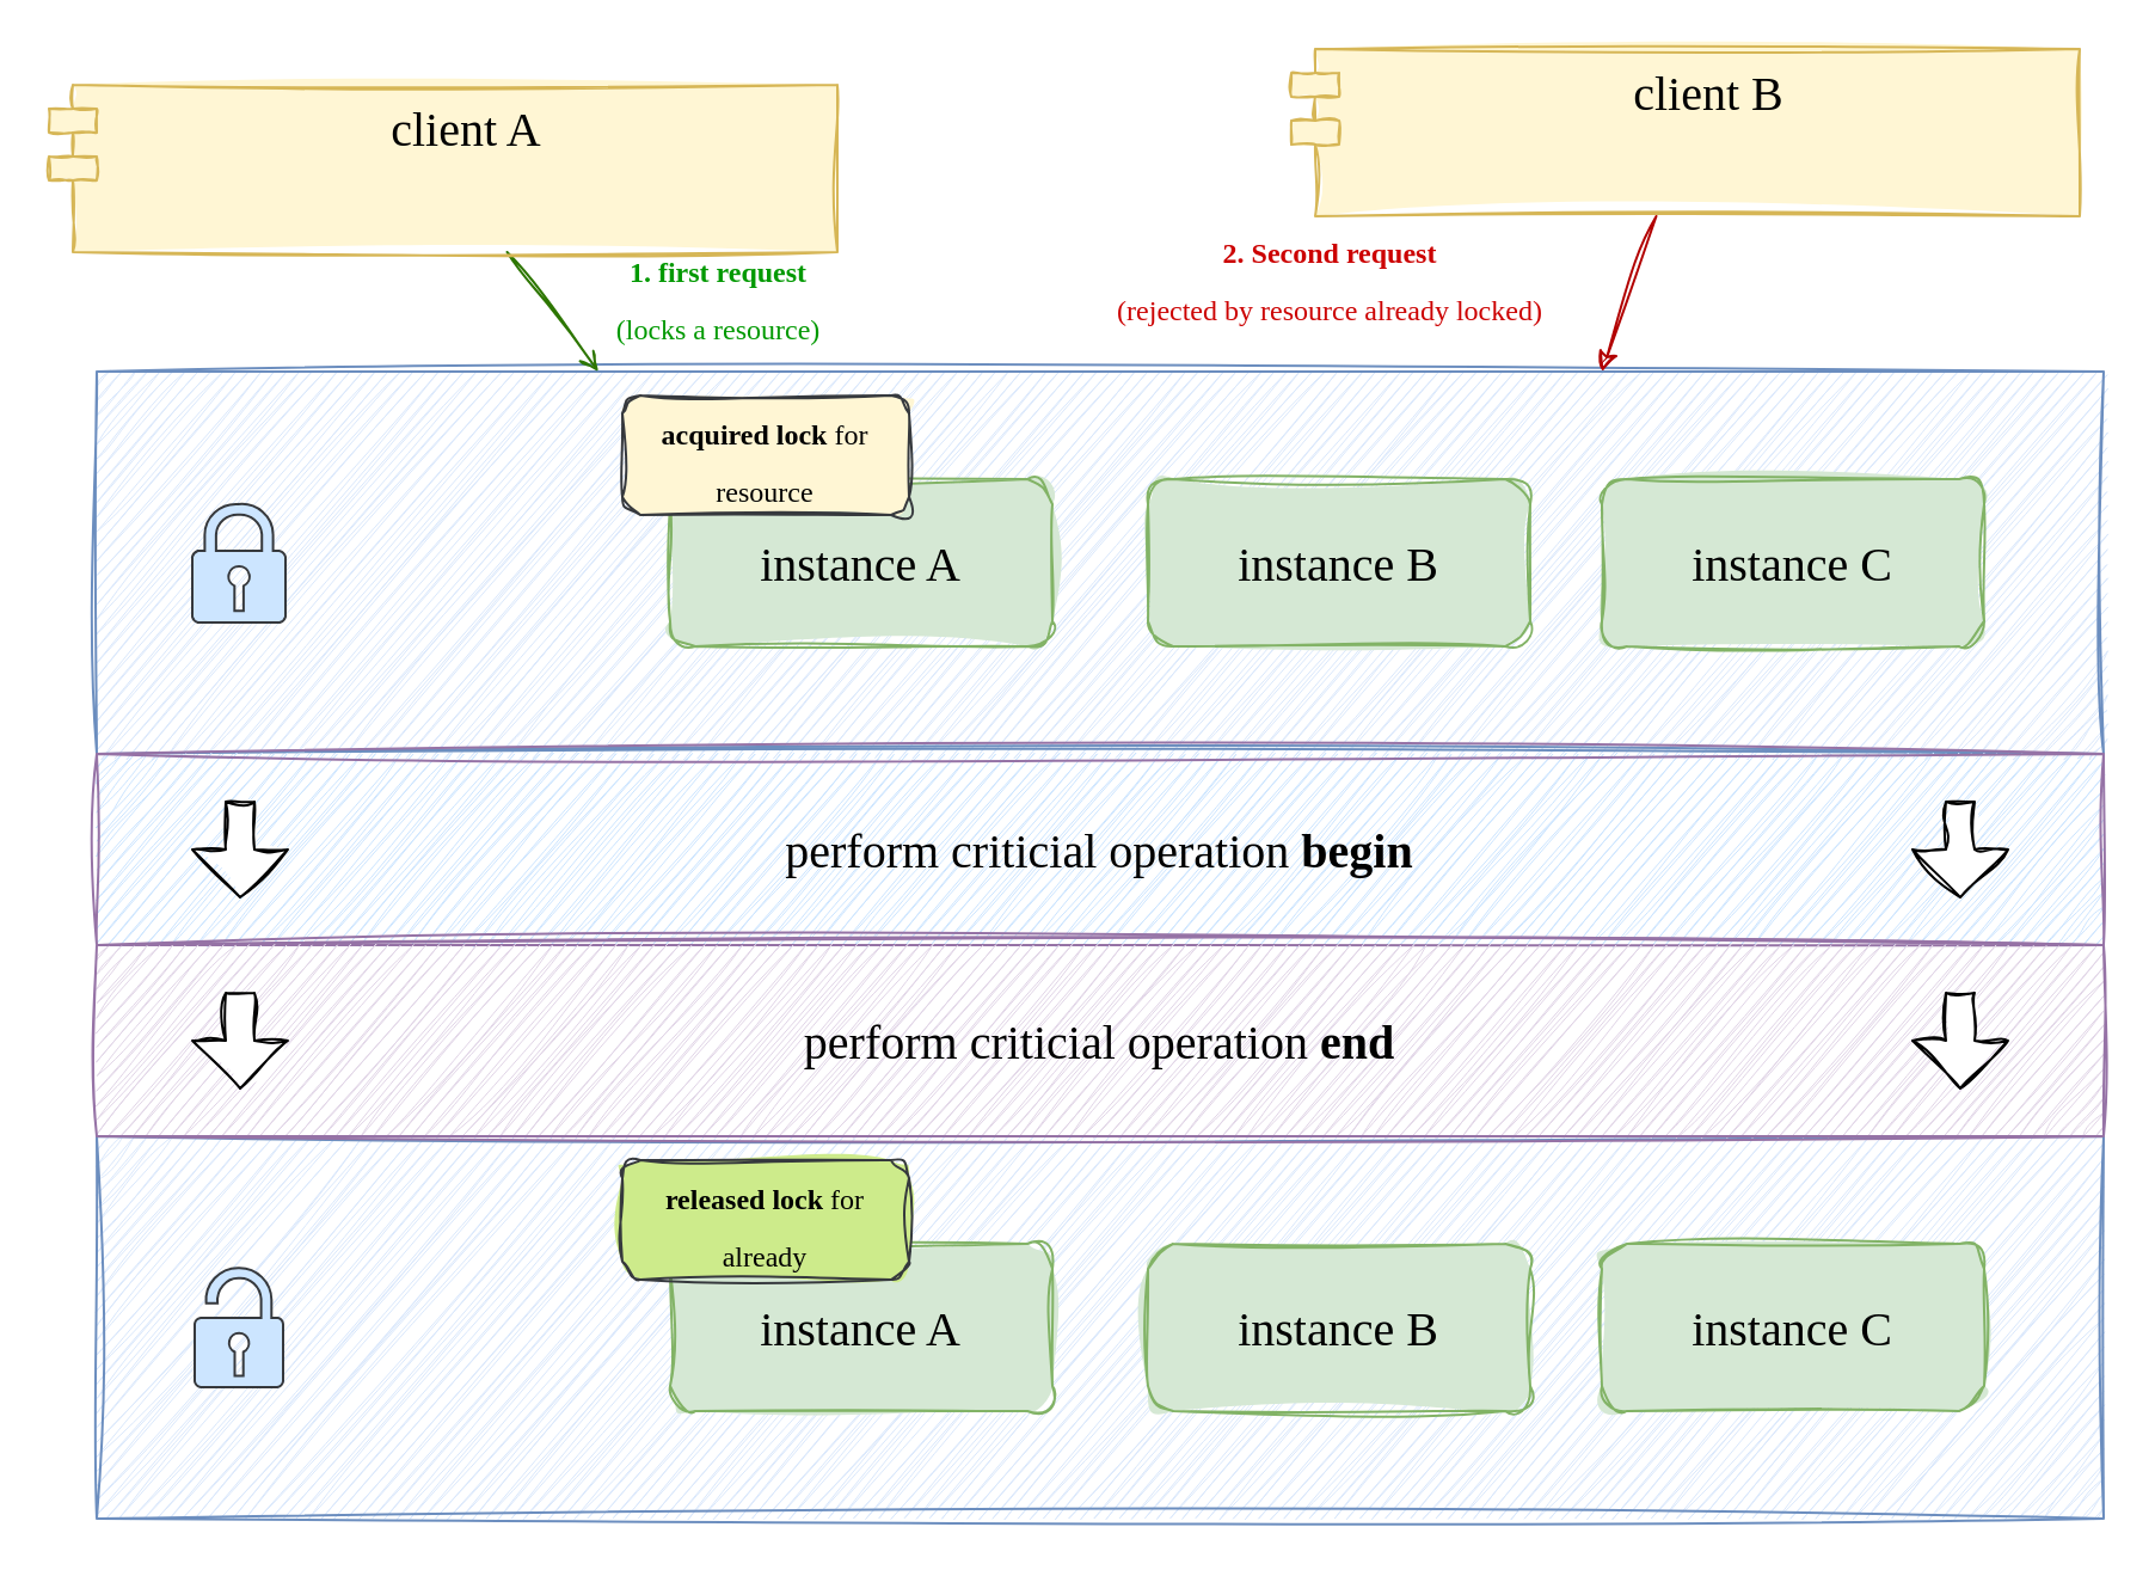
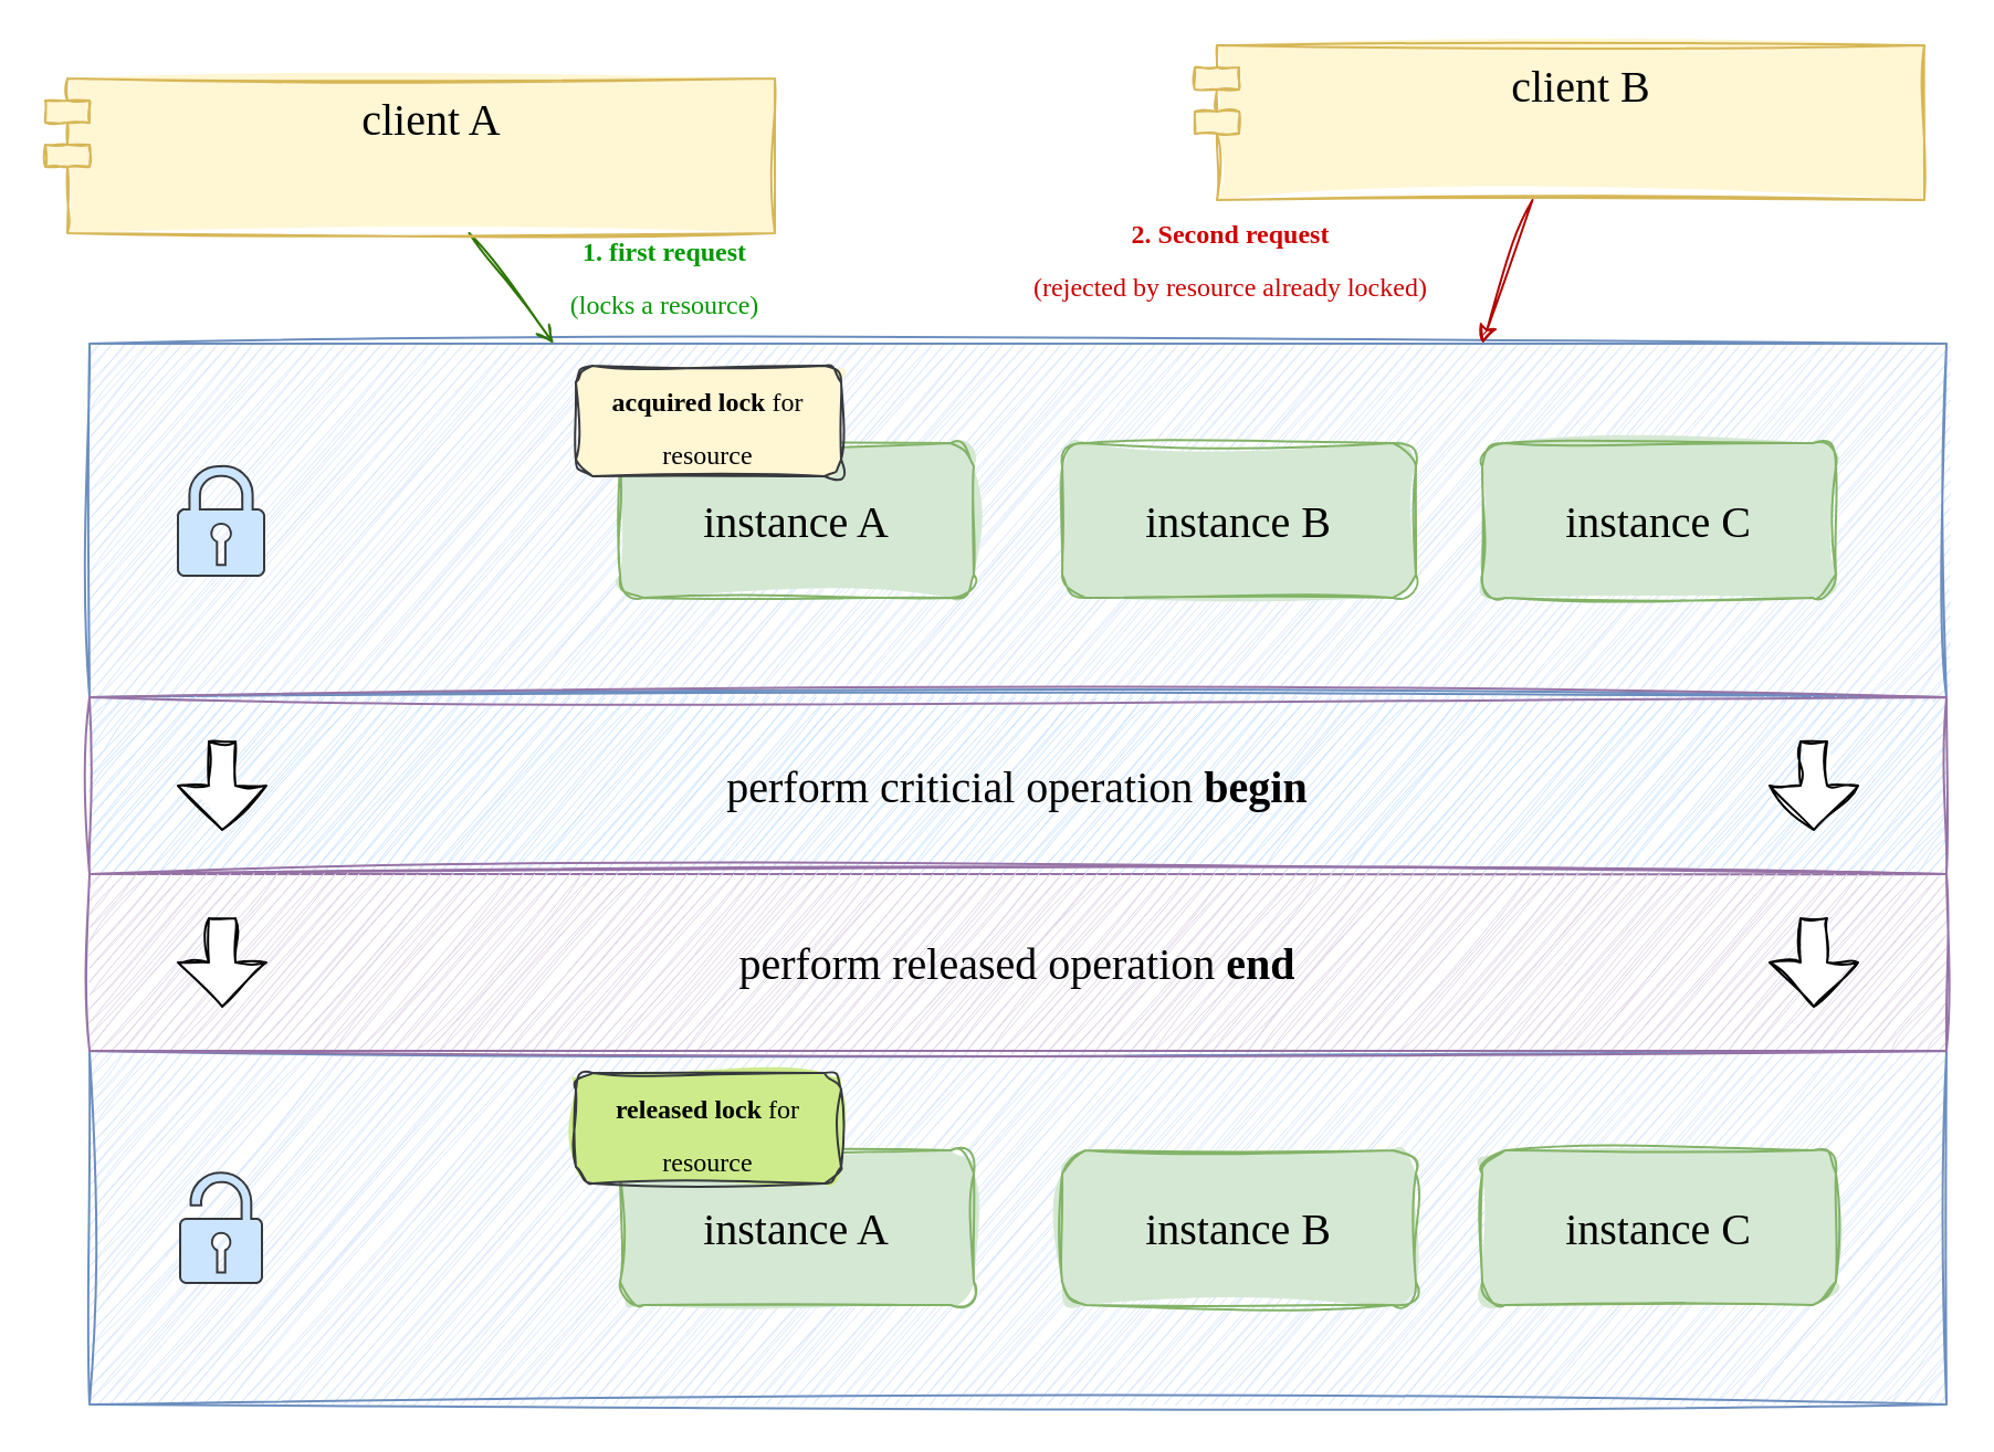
  <mxCell id="0" />
  <mxCell id="1" parent="0" />
  <mxCell id="2" value="" style="rounded=0;whiteSpace=wrap;html=1;sketch=1;hachureGap=4;jiggle=2;curveFitting=1;fontFamily=Architects Daughter;fontSource=https%3A%2F%2Ffonts.googleapis.com%2Fcss%3Ffamily%3DArchitects%2BDaughter;fontSize=20;fillColor=#dae8fc;strokeColor=#6c8ebf;" parent="1" vertex="1"><mxGeometry y="155" width="840" height="160" as="geometry" x="40" /></mxCell>
  <mxCell id="3" value="instance A" style="rounded=1;whiteSpace=wrap;html=1;sketch=1;hachureGap=4;jiggle=2;curveFitting=1;fontFamily=Architects Daughter;fontSource=https%3A%2F%2Ffonts.googleapis.com%2Fcss%3Ffamily%3DArchitects%2BDaughter;fontSize=20;fillColor=#d5e8d4;strokeColor=#82b366;fillStyle=solid;" parent="1" vertex="1"><mxGeometry x="280" y="200" width="160" height="70" as="geometry" /></mxCell>
  <mxCell id="4" value="instance B" style="rounded=1;whiteSpace=wrap;html=1;sketch=1;hachureGap=4;jiggle=2;curveFitting=1;fontFamily=Architects Daughter;fontSource=https%3A%2F%2Ffonts.googleapis.com%2Fcss%3Ffamily%3DArchitects%2BDaughter;fontSize=20;fillStyle=solid;fillColor=#d5e8d4;strokeColor=#82b366;" parent="1" vertex="1"><mxGeometry x="480" y="200" width="160" height="70" as="geometry" /></mxCell>
  <mxCell id="5" value="instance C" style="rounded=1;whiteSpace=wrap;html=1;sketch=1;hachureGap=4;jiggle=2;curveFitting=1;fontFamily=Architects Daughter;fontSource=https%3A%2F%2Ffonts.googleapis.com%2Fcss%3Ffamily%3DArchitects%2BDaughter;fontSize=20;fillColor=#d5e8d4;strokeColor=#82b366;fillStyle=solid;" parent="1" vertex="1"><mxGeometry x="670" y="200" width="160" height="70" as="geometry" /></mxCell>
  <mxCell id="6" style="rounded=0;sketch=1;hachureGap=4;jiggle=2;curveFitting=1;orthogonalLoop=1;jettySize=auto;html=1;entryX=0.25;entryY=0;entryDx=0;entryDy=0;fontFamily=Architects Daughter;fontSource=https%3A%2F%2Ffonts.googleapis.com%2Fcss%3Ffamily%3DArchitects%2BDaughter;fontSize=16;endArrow=open;endFill=0;strokeColor=#2D7600;strokeWidth=1;fillColor=#60a917;" parent="1" source="8" target="2" edge="1"><mxGeometry relative="1" as="geometry" /></mxCell>
  <mxCell id="7" value="&lt;font color=&quot;#009900&quot; style=&quot;font-size: 12px;&quot;&gt;&lt;b&gt;1. first request&lt;/b&gt;&lt;br&gt;(locks a resource)&lt;br&gt;&lt;/font&gt;" style="edgeLabel;html=1;align=center;verticalAlign=middle;resizable=0;points=[];fontSize=20;fontFamily=Architects Daughter;labelBackgroundColor=none;" parent="6" vertex="1" connectable="0"><mxGeometry x="-0.125" y="6" relative="1" as="geometry"><mxPoint x="66" y="-2" as="offset" /></mxGeometry></mxCell>
  <mxCell id="8" value="client A" style="shape=module;align=left;spacingLeft=20;align=center;verticalAlign=top;whiteSpace=wrap;html=1;sketch=1;hachureGap=4;jiggle=2;curveFitting=1;fontFamily=Architects Daughter;fontSource=https%3A%2F%2Ffonts.googleapis.com%2Fcss%3Ffamily%3DArchitects%2BDaughter;fontSize=20;fillColor=#FFF6D4;strokeColor=#d6b656;fillStyle=solid;" parent="1" vertex="1"><mxGeometry x="20" y="35" width="330" height="70" as="geometry" /></mxCell>
  <mxCell id="9" value="" style="sketch=0;aspect=fixed;pointerEvents=1;shadow=0;dashed=0;html=1;strokeColor=#36393d;labelPosition=center;verticalLabelPosition=bottom;verticalAlign=top;align=center;fillColor=#cce5ff;shape=mxgraph.mscae.enterprise.lock;hachureGap=4;jiggle=2;curveFitting=1;fontFamily=Architects Daughter;fontSource=https%3A%2F%2Ffonts.googleapis.com%2Fcss%3Ffamily%3DArchitects%2BDaughter;fontSize=20;" parent="1" vertex="1"><mxGeometry x="80" y="210" width="39" height="50" as="geometry" /></mxCell>
  <mxCell id="10" value="" style="rounded=0;whiteSpace=wrap;html=1;sketch=1;hachureGap=4;jiggle=2;curveFitting=1;fontFamily=Architects Daughter;fontSource=https%3A%2F%2Ffonts.googleapis.com%2Fcss%3Ffamily%3DArchitects%2BDaughter;fontSize=20;fillColor=#dae8fc;strokeColor=#6c8ebf;" parent="1" vertex="1"><mxGeometry y="475" width="840" height="160" as="geometry" x="40" /></mxCell>
  <mxCell id="11" value="instance A" style="rounded=1;whiteSpace=wrap;html=1;sketch=1;hachureGap=4;jiggle=2;curveFitting=1;fontFamily=Architects Daughter;fontSource=https%3A%2F%2Ffonts.googleapis.com%2Fcss%3Ffamily%3DArchitects%2BDaughter;fontSize=20;fillColor=#d5e8d4;strokeColor=#82b366;fillStyle=solid;" parent="1" vertex="1"><mxGeometry x="280" y="520" width="160" height="70" as="geometry" /></mxCell>
  <mxCell id="12" value="instance B" style="rounded=1;whiteSpace=wrap;html=1;sketch=1;hachureGap=4;jiggle=2;curveFitting=1;fontFamily=Architects Daughter;fontSource=https%3A%2F%2Ffonts.googleapis.com%2Fcss%3Ffamily%3DArchitects%2BDaughter;fontSize=20;fillStyle=solid;fillColor=#d5e8d4;strokeColor=#82b366;" parent="1" vertex="1"><mxGeometry x="480" y="520" width="160" height="70" as="geometry" /></mxCell>
  <mxCell id="13" value="instance C" style="rounded=1;whiteSpace=wrap;html=1;sketch=1;hachureGap=4;jiggle=2;curveFitting=1;fontFamily=Architects Daughter;fontSource=https%3A%2F%2Ffonts.googleapis.com%2Fcss%3Ffamily%3DArchitects%2BDaughter;fontSize=20;fillColor=#d5e8d4;strokeColor=#82b366;fillStyle=solid;" parent="1" vertex="1"><mxGeometry x="670" y="520" width="160" height="70" as="geometry" /></mxCell>
  <mxCell id="14" value="" style="sketch=0;aspect=fixed;pointerEvents=1;shadow=0;dashed=0;html=1;strokeColor=#36393d;labelPosition=center;verticalLabelPosition=bottom;verticalAlign=top;align=center;fillColor=#cce5ff;shape=mxgraph.mscae.enterprise.lock_unlocked;hachureGap=4;jiggle=2;curveFitting=1;fontFamily=Architects Daughter;fontSource=https%3A%2F%2Ffonts.googleapis.com%2Fcss%3Ffamily%3DArchitects%2BDaughter;fontSize=20;" parent="1" vertex="1"><mxGeometry x="81" y="530" width="37" height="50" as="geometry" /></mxCell>
  <mxCell id="15" value="perform criticial operation &lt;b&gt;begin&lt;/b&gt;" style="rounded=0;whiteSpace=wrap;html=1;sketch=1;hachureGap=4;jiggle=2;curveFitting=1;fontFamily=Architects Daughter;fontSource=https%3A%2F%2Ffonts.googleapis.com%2Fcss%3Ffamily%3DArchitects%2BDaughter;fontSize=20;fillColor=#cce5ff;strokeColor=#9673a6;" parent="1" vertex="1"><mxGeometry y="315" width="840" height="80" as="geometry" x="40" /></mxCell>
  <mxCell id="16" value="" style="shape=singleArrow;direction=south;whiteSpace=wrap;html=1;sketch=1;hachureGap=4;jiggle=2;curveFitting=1;fontFamily=Architects Daughter;fontSource=https%3A%2F%2Ffonts.googleapis.com%2Fcss%3Ffamily%3DArchitects%2BDaughter;fontSize=20;arrowWidth=0.3;arrowSize=0.5;" parent="1" vertex="1"><mxGeometry x="800" y="335" width="40" height="40" as="geometry" /></mxCell>
  <mxCell id="17" value="" style="shape=singleArrow;direction=south;whiteSpace=wrap;html=1;sketch=1;hachureGap=4;jiggle=2;curveFitting=1;fontFamily=Architects Daughter;fontSource=https%3A%2F%2Ffonts.googleapis.com%2Fcss%3Ffamily%3DArchitects%2BDaughter;fontSize=20;arrowWidth=0.3;arrowSize=0.5;" parent="1" vertex="1"><mxGeometry x="80" y="335" width="40" height="40" as="geometry" /></mxCell>
- <mxCell id="18" value="perform criticial operation &lt;b&gt;end&lt;/b&gt;" style="rounded=0;whiteSpace=wrap;html=1;sketch=1;hachureGap=4;jiggle=2;curveFitting=1;fontFamily=Architects Daughter;fontSource=https%3A%2F%2Ffonts.googleapis.com%2Fcss%3Ffamily%3DArchitects%2BDaughter;fontSize=20;fillColor=#e1d5e7;strokeColor=#9673a6;" parent="1" vertex="1"><mxGeometry y="395" width="840" height="80" as="geometry" x="40" /></mxCell>
+ <mxCell id="18" value="perform released operation &lt;b&gt;end&lt;/b&gt;" style="rounded=0;whiteSpace=wrap;html=1;sketch=1;hachureGap=4;jiggle=2;curveFitting=1;fontFamily=Architects Daughter;fontSource=https%3A%2F%2Ffonts.googleapis.com%2Fcss%3Ffamily%3DArchitects%2BDaughter;fontSize=20;fillColor=#e1d5e7;strokeColor=#9673a6;" parent="1" vertex="1"><mxGeometry y="395" width="840" height="80" as="geometry" x="40" /></mxCell>
  <mxCell id="19" value="" style="shape=singleArrow;direction=south;whiteSpace=wrap;html=1;sketch=1;hachureGap=4;jiggle=2;curveFitting=1;fontFamily=Architects Daughter;fontSource=https%3A%2F%2Ffonts.googleapis.com%2Fcss%3Ffamily%3DArchitects%2BDaughter;fontSize=20;arrowWidth=0.3;arrowSize=0.5;" parent="1" vertex="1"><mxGeometry x="800" y="415" width="40" height="40" as="geometry" /></mxCell>
  <mxCell id="20" value="" style="shape=singleArrow;direction=south;whiteSpace=wrap;html=1;sketch=1;hachureGap=4;jiggle=2;curveFitting=1;fontFamily=Architects Daughter;fontSource=https%3A%2F%2Ffonts.googleapis.com%2Fcss%3Ffamily%3DArchitects%2BDaughter;fontSize=20;arrowWidth=0.3;arrowSize=0.5;" parent="1" vertex="1"><mxGeometry x="80" y="415" width="40" height="40" as="geometry" /></mxCell>
  <mxCell id="21" value="&lt;font style=&quot;font-size: 12px;&quot;&gt;&lt;b&gt;acquired lock&lt;/b&gt; for resource&lt;/font&gt;" style="rounded=1;whiteSpace=wrap;html=1;sketch=1;hachureGap=4;jiggle=2;curveFitting=1;fontFamily=Architects Daughter;fontSource=https%3A%2F%2Ffonts.googleapis.com%2Fcss%3Ffamily%3DArchitects%2BDaughter;fontSize=20;fillColor=#fff6d4;strokeColor=#36393d;fillStyle=solid;" parent="1" vertex="1"><mxGeometry x="260" y="165" width="120" height="50" as="geometry" /></mxCell>
- <mxCell id="22" value="&lt;font style=&quot;font-size: 12px;&quot;&gt;&lt;b&gt;released lock&lt;/b&gt; for already&lt;/font&gt;" style="rounded=1;whiteSpace=wrap;html=1;sketch=1;hachureGap=4;jiggle=2;curveFitting=1;fontFamily=Architects Daughter;fontSource=https%3A%2F%2Ffonts.googleapis.com%2Fcss%3Ffamily%3DArchitects%2BDaughter;fontSize=20;fillColor=#cdeb8b;strokeColor=#36393d;fillStyle=solid;" vertex="1" parent="1"><mxGeometry x="260" y="485" width="120" height="50" as="geometry" /></mxCell>
+ <mxCell id="22" value="&lt;font style=&quot;font-size: 12px;&quot;&gt;&lt;b&gt;released lock&lt;/b&gt; for resource&lt;/font&gt;" style="rounded=1;whiteSpace=wrap;html=1;sketch=1;hachureGap=4;jiggle=2;curveFitting=1;fontFamily=Architects Daughter;fontSource=https%3A%2F%2Ffonts.googleapis.com%2Fcss%3Ffamily%3DArchitects%2BDaughter;fontSize=20;fillColor=#cdeb8b;strokeColor=#36393d;fillStyle=solid;" vertex="1" parent="1"><mxGeometry x="260" y="485" width="120" height="50" as="geometry" /></mxCell>
  <mxCell id="23" style="rounded=0;sketch=1;hachureGap=4;jiggle=2;curveFitting=1;orthogonalLoop=1;jettySize=auto;html=1;entryX=0.75;entryY=0;entryDx=0;entryDy=0;fontFamily=Architects Daughter;fontSource=https%3A%2F%2Ffonts.googleapis.com%2Fcss%3Ffamily%3DArchitects%2BDaughter;fontSize=16;fillColor=#e51400;strokeColor=#B20000;" edge="1" parent="1" source="25" target="2"><mxGeometry relative="1" as="geometry" /></mxCell>
  <mxCell id="24" value="&lt;font color=&quot;#cc0000&quot; style=&quot;font-size: 12px;&quot;&gt;&lt;b&gt;2. Second request&lt;br&gt;&lt;/b&gt;(rejected by resource already locked)&lt;/font&gt;" style="edgeLabel;html=1;align=center;verticalAlign=middle;resizable=0;points=[];fontSize=20;fontFamily=Architects Daughter;labelBackgroundColor=none;" vertex="1" connectable="0" parent="23"><mxGeometry x="-0.156" y="-2" relative="1" as="geometry"><mxPoint x="-126" y="-3" as="offset" /></mxGeometry></mxCell>
  <mxCell id="25" value="client B" style="shape=module;align=left;spacingLeft=20;align=center;verticalAlign=top;whiteSpace=wrap;html=1;sketch=1;hachureGap=4;jiggle=2;curveFitting=1;fontFamily=Architects Daughter;fontSource=https%3A%2F%2Ffonts.googleapis.com%2Fcss%3Ffamily%3DArchitects%2BDaughter;fontSize=20;fillColor=#FFF6D4;strokeColor=#d6b656;fillStyle=solid;" vertex="1" parent="1"><mxGeometry x="540" y="20" width="330" height="70" as="geometry" /></mxCell>
